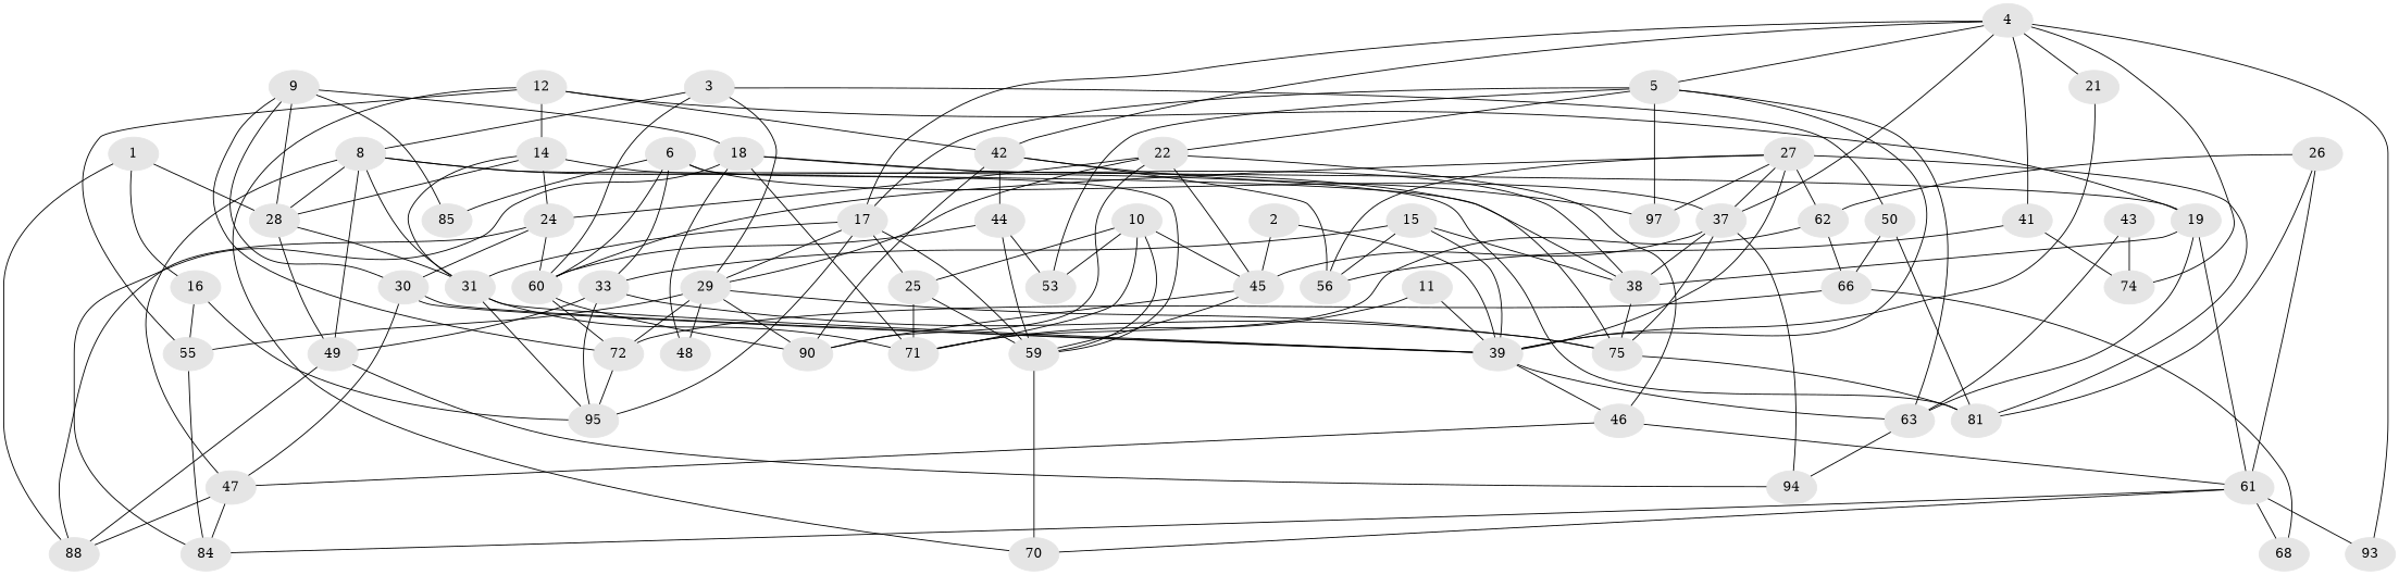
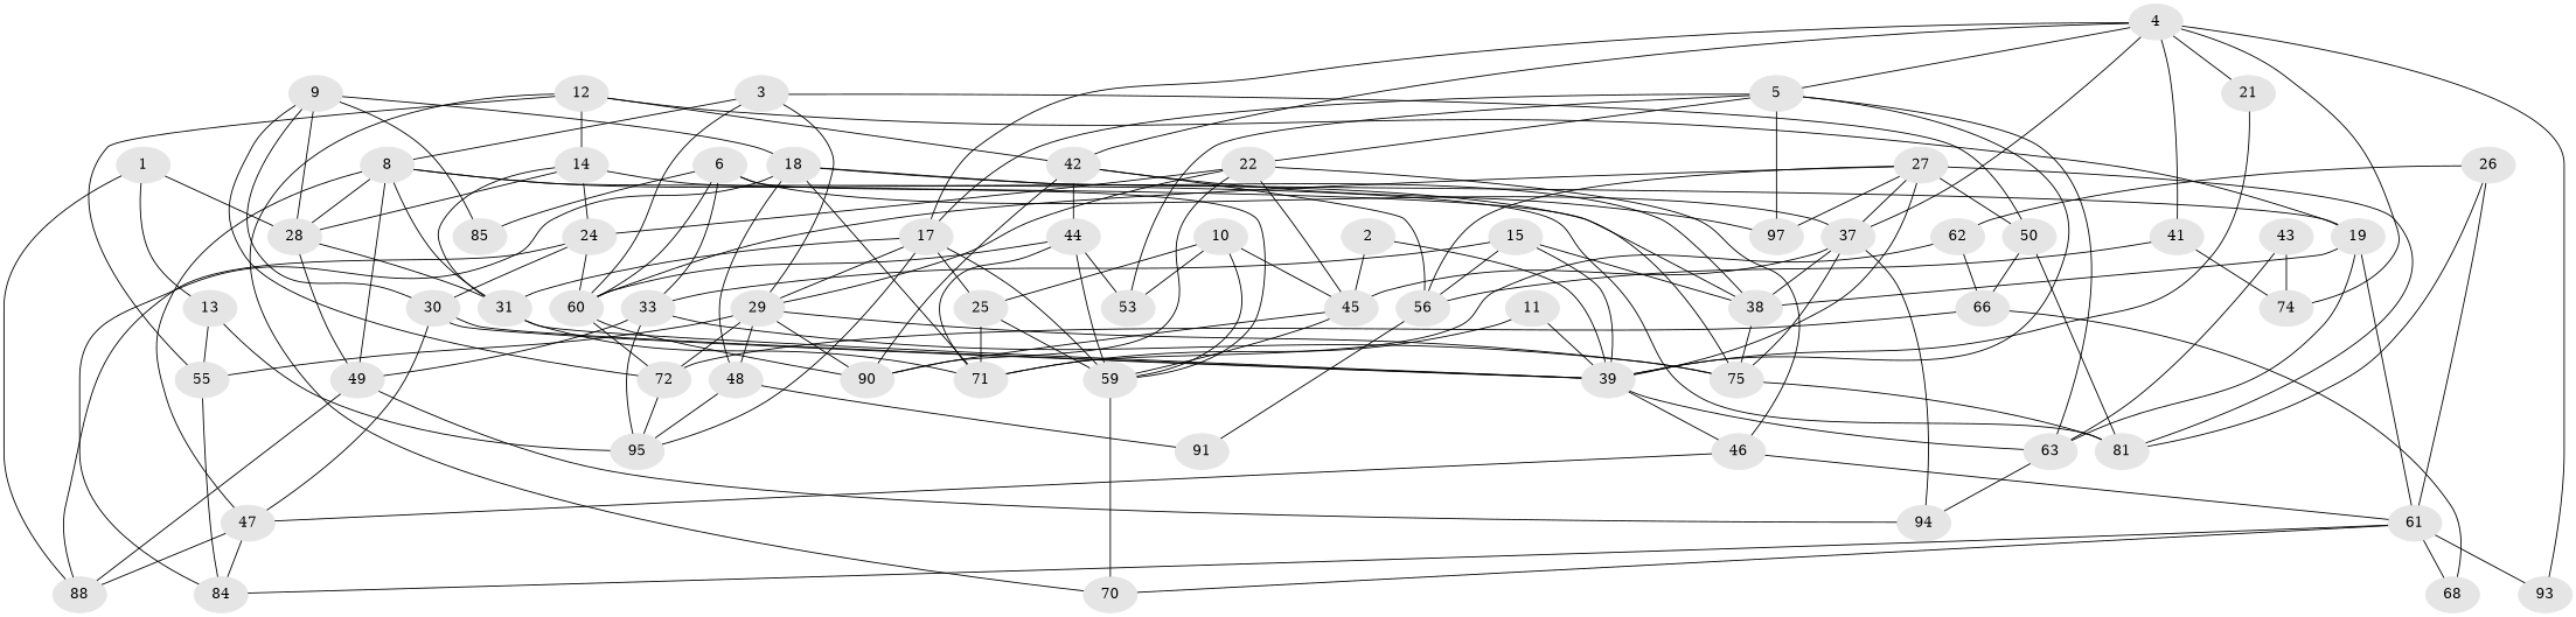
  graph {
    node [color=gray90 style=filled]
    1
-   13 [label=16]
+   13
    28 [super="+57"]
    88
    55
    95 [super="+96"]
    31 [super="+65"]
    49 [super="+52"]
    39 [super="+51"]
    63
    46
    2
    45 [super="+83"]
    59 [super="+67"]
    90
    3 [super="+23"]
    8 [super="+16"]
    29 [super="+79"]
    50 [super="+89"]
    60 [super="+76"]
    38 [super="+40"]
    47 [super="+64"]
    81
    72
    75
    48
    66
    4 [super="+20"]
    5 [super="+7"]
    17 [super="+54"]
    21
    37 [super="+92"]
    41
    42 [super="+58"]
    74
    93
    22
    53
    97
    25
    94
    56
    44
    24
    6 [super="+80"]
    33
    85
    70
    71 [super="+87"]
    84
    9 [super="+86"]
    18 [super="+69"]
    30
    19 [super="+35"]
    10
    11
    12 [super="+32"]
    14 [super="+36"]
    61 [super="+82"]
    15 [super="+73"]
+   91
    68
    26
    62 [super="+78"]
    27 [super="+34"]
    43
    1 -- 13
    1 -- 28
    1 -- 88
    13 -- 55
    13 -- 95
    28 -- 31
    28 -- 49
    55 -- 84
-   31 -- 95 [weight=2]
+   48 -- 95 [weight=2]
    31 -- 39
    31 -- 71
    49 -- 88
    49 -- 94
    39 -- 63
    39 -- 46
    63 -- 94
    46 -- 47
    46 -- 61
    2 -- 39
    2 -- 45
    45 -- 59
    45 -- 90
    59 -- 70
    3 -- 8
    3 -- 29
    3 -- 50
    3 -- 60
    8 -- 28
    8 -- 31
    8 -- 49
    8 -- 38
    8 -- 47
    8 -- 81
    29 -- 55
    29 -- 90
    29 -- 72
    29 -- 75
    29 -- 48
    50 -- 81
    50 -- 66
    60 -- 90
    60 -- 72
    38 -- 75
    47 -- 88
    47 -- 84
    72 -- 95
    75 -- 81
+   48 -- 91
    66 -- 72
    66 -- 68
    4 -- 5
    4 -- 17 [weight=2]
    4 -- 21
    4 -- 37
    4 -- 41
    4 -- 42
    4 -- 74
    4 -- 93
    5 -- 39
    5 -- 63
    5 -- 17
    5 -- 22
    5 -- 53
    5 -- 97
    17 -- 95
    17 -- 31
    17 -- 59
    17 -- 29
    17 -- 25
    21 -- 39
    37 -- 45
    37 -- 38
    37 -- 75
    37 -- 94
    41 -- 74
    41 -- 56
    42 -- 90
    42 -- 97
    42 -- 56
    42 -- 44
    22 -- 46
    22 -- 45
    22 -- 90
    22 -- 29
    22 -- 24
    25 -- 59
    25 -- 71
+   56 -- 91
    44 -- 59
    44 -- 60
    44 -- 53
-   10 -- 71
+   44 -- 71
    24 -- 88
    24 -- 60
    24 -- 30
    6 -- 59
    6 -- 60
    6 -- 37
    6 -- 33
    6 -- 85
    33 -- 95
    33 -- 49
    33 -- 75
    9 -- 28
    9 -- 72
    9 -- 85
    9 -- 18
    9 -- 30
    18 -- 38
    18 -- 48
    18 -- 71
    18 -- 84
    18 -- 19
    30 -- 39
    30 -- 39
    30 -- 47
    19 -- 63
    19 -- 38
    19 -- 61
    10 -- 45
    10 -- 59
    10 -- 53
    10 -- 25
    11 -- 39
    11 -- 71
    12 -- 55
    12 -- 42
    12 -- 70
    12 -- 19
    12 -- 14
    14 -- 28
    14 -- 31
    14 -- 75
    14 -- 24
    61 -- 93
    61 -- 70
    61 -- 84
    61 -- 68
    15 -- 39
    15 -- 38
    15 -- 56
    15 -- 33
    26 -- 81
    26 -- 61
    26 -- 62
    62 -- 66
    62 -- 71
    27 -- 39
-   27 -- 62 [weight=2]
+   27 -- 50 [weight=2]
    27 -- 60
    27 -- 81
    27 -- 37
    27 -- 97
    27 -- 56
    43 -- 63
    43 -- 74
  }
